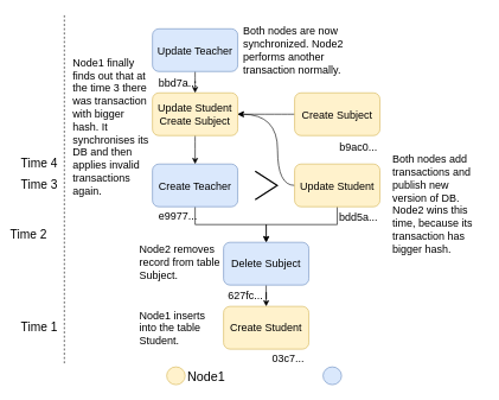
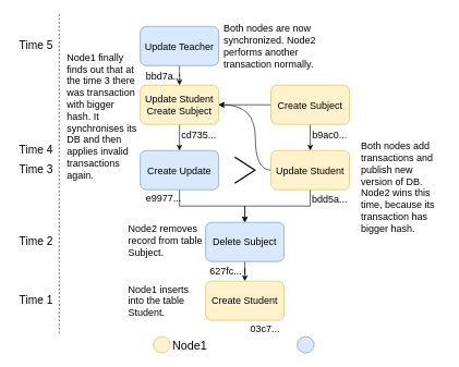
  <mxCell id="0" />
  <mxCell id="1" parent="0" />
  <mxCell id="2" style="edgeStyle=orthogonalEdgeStyle;rounded=0;orthogonalLoop=1;jettySize=auto;html=1;entryX=0.5;entryY=1;entryDx=0;entryDy=0;startArrow=classic;startFill=1;endArrow=none;endFill=0;fontSize=15;" parent="1" source="3" target="6" edge="1"><mxGeometry relative="1" as="geometry" /></mxCell>
  <mxCell id="3" value="Create Student" style="rounded=1;whiteSpace=wrap;html=1;fillColor=#fff2cc;strokeColor=#d6b656;fontSize=15;" parent="1" vertex="1"><mxGeometry x="314" y="430" width="120" height="60" as="geometry" /></mxCell>
  <mxCell id="4" style="edgeStyle=orthogonalEdgeStyle;rounded=0;orthogonalLoop=1;jettySize=auto;html=1;entryX=0.5;entryY=1;entryDx=0;entryDy=0;startArrow=classic;startFill=1;endArrow=none;endFill=0;fontSize=15;" parent="1" source="6" target="7" edge="1"><mxGeometry relative="1" as="geometry" /></mxCell>
  <mxCell id="5" style="edgeStyle=orthogonalEdgeStyle;rounded=0;orthogonalLoop=1;jettySize=auto;html=1;entryX=0.5;entryY=1;entryDx=0;entryDy=0;startArrow=classic;startFill=1;endArrow=none;endFill=0;fontSize=15;" parent="1" source="6" target="9" edge="1"><mxGeometry relative="1" as="geometry" /></mxCell>
  <mxCell id="6" value="Delete Subject" style="rounded=1;whiteSpace=wrap;html=1;fillColor=#dae8fc;strokeColor=#6c8ebf;fontSize=15;" parent="1" vertex="1"><mxGeometry x="314" y="340" width="120" height="60" as="geometry" /></mxCell>
- <mxCell id="7" value="Create Teacher" style="rounded=1;whiteSpace=wrap;html=1;fillColor=#dae8fc;strokeColor=#6c8ebf;fontSize=15;" parent="1" vertex="1"><mxGeometry x="214" y="230" width="120" height="60" as="geometry" /></mxCell>
+ <mxCell id="7" value="Create Update" style="rounded=1;whiteSpace=wrap;html=1;fillColor=#dae8fc;strokeColor=#6c8ebf;fontSize=15;" parent="1" vertex="1"><mxGeometry x="214" y="230" width="120" height="60" as="geometry" /></mxCell>
  <mxCell id="8" style="edgeStyle=orthogonalEdgeStyle;orthogonalLoop=1;jettySize=auto;html=1;entryX=1;entryY=0.5;entryDx=0;entryDy=0;curved=1;fontSize=15;" parent="1" source="9" target="27" edge="1"><mxGeometry relative="1" as="geometry"><Array as="points"><mxPoint x="390" y="260" /><mxPoint x="390" y="160" /></Array></mxGeometry></mxCell>
  <mxCell id="9" value="Update Student" style="rounded=1;whiteSpace=wrap;html=1;fillColor=#fff2cc;strokeColor=#d6b656;fontSize=15;" parent="1" vertex="1"><mxGeometry x="414" y="230" width="120" height="60" as="geometry" /></mxCell>
  <mxCell id="10" value="" style="endArrow=none;dashed=1;html=1;" parent="1" edge="1"><mxGeometry width="50" height="50" relative="1" as="geometry"><mxPoint x="90" y="510" as="sourcePoint" /><mxPoint x="90" y="20" as="targetPoint" /></mxGeometry></mxCell>
  <mxCell id="11" value="&lt;font style=&quot;font-size: 17px;&quot;&gt;Time 1&lt;/font&gt;" style="text;html=1;strokeColor=none;fillColor=none;align=center;verticalAlign=middle;whiteSpace=wrap;rounded=0;fontSize=17;" parent="1" vertex="1"><mxGeometry x="20" y="450" width="70" height="20" as="geometry" /></mxCell>
- <mxCell id="12" value="&lt;font style=&quot;font-size: 17px;&quot;&gt;Time 2&lt;/font&gt;" style="text;html=1;strokeColor=none;fillColor=none;align=center;verticalAlign=middle;whiteSpace=wrap;rounded=0;fontSize=17;" parent="1" vertex="1"><mxGeometry x="5" y="320" width="70" height="20" as="geometry" /></mxCell>
+ <mxCell id="12" value="&lt;font style=&quot;font-size: 17px;&quot;&gt;Time 2&lt;/font&gt;" style="text;html=1;strokeColor=none;fillColor=none;align=center;verticalAlign=middle;whiteSpace=wrap;rounded=0;fontSize=17;" parent="1" vertex="1"><mxGeometry x="20" y="360" width="70" height="20" as="geometry" /></mxCell>
  <mxCell id="13" value="&lt;font style=&quot;font-size: 17px;&quot;&gt;Time 3&lt;/font&gt;" style="text;html=1;strokeColor=none;fillColor=none;align=center;verticalAlign=middle;whiteSpace=wrap;rounded=0;fontSize=17;" parent="1" vertex="1"><mxGeometry x="20" y="250" width="70" height="20" as="geometry" /></mxCell>
  <mxCell id="14" value="Node1 inserts into the table Student." style="text;html=1;strokeColor=none;fillColor=none;align=left;verticalAlign=middle;whiteSpace=wrap;rounded=0;fontSize=15;" parent="1" vertex="1"><mxGeometry x="194" y="432" width="120" height="55" as="geometry" /></mxCell>
  <mxCell id="15" value="Node2 removes record from table Subject." style="text;html=1;strokeColor=none;fillColor=none;align=left;verticalAlign=middle;whiteSpace=wrap;rounded=0;fontSize=15;" parent="1" vertex="1"><mxGeometry x="194" y="340" width="120" height="55" as="geometry" /></mxCell>
  <mxCell id="16" value="&lt;font style=&quot;font-size: 17px;&quot;&gt;Time 4&lt;/font&gt;" style="text;html=1;strokeColor=none;fillColor=none;align=center;verticalAlign=middle;whiteSpace=wrap;rounded=0;fontSize=17;" parent="1" vertex="1"><mxGeometry x="20" y="220" width="70" height="20" as="geometry" /></mxCell>
+ <mxCell id="17" style="edgeStyle=orthogonalEdgeStyle;rounded=0;orthogonalLoop=1;jettySize=auto;html=1;entryX=0.5;entryY=0;entryDx=0;entryDy=0;fontSize=15;" parent="1" source="19" target="9" edge="1"><mxGeometry relative="1" as="geometry" /></mxCell>
  <mxCell id="18" style="edgeStyle=orthogonalEdgeStyle;curved=1;orthogonalLoop=1;jettySize=auto;html=1;entryX=1;entryY=0.5;entryDx=0;entryDy=0;fontSize=15;" parent="1" source="19" target="27" edge="1"><mxGeometry relative="1" as="geometry" /></mxCell>
  <mxCell id="19" value="Create Subject" style="rounded=1;whiteSpace=wrap;html=1;fillColor=#fff2cc;strokeColor=#d6b656;fontSize=15;" parent="1" vertex="1"><mxGeometry x="414" y="130" width="120" height="60" as="geometry" /></mxCell>
  <mxCell id="20" value="03c7..." style="text;whiteSpace=wrap;html=1;align=center;labelBackgroundColor=#ffffff;fontSize=15;" parent="1" vertex="1"><mxGeometry x="290" y="487" width="230" height="30" as="geometry" /></mxCell>
  <mxCell id="21" value="627fc..." style="text;whiteSpace=wrap;html=1;align=center;labelBackgroundColor=#ffffff;fontSize=15;" parent="1" vertex="1"><mxGeometry x="230" y="399" width="230" height="30" as="geometry" /></mxCell>
  <mxCell id="22" value="&lt;div style=&quot;font-size: 15px;&quot;&gt;&lt;span style=&quot;font-size: 15px;&quot;&gt;bdd5a...&lt;/span&gt;&lt;/div&gt;" style="text;whiteSpace=wrap;html=1;align=center;labelBackgroundColor=#ffffff;fontSize=15;" parent="1" vertex="1"><mxGeometry x="394" y="290" width="220" height="30" as="geometry" /></mxCell>
  <mxCell id="23" value="b9ac0..." style="text;whiteSpace=wrap;html=1;align=center;labelBackgroundColor=#ffffff;fontSize=15;" parent="1" vertex="1"><mxGeometry x="384" y="190" width="240" height="30" as="geometry" /></mxCell>
  <mxCell id="24" value="e9977..." style="text;whiteSpace=wrap;html=1;align=center;glass=0;labelBackgroundColor=none;fontSize=15;" parent="1" vertex="1"><mxGeometry x="130" y="287.5" width="240" height="30" as="geometry" /></mxCell>
  <mxCell id="25" value="" style="html=1;verticalLabelPosition=bottom;labelBackgroundColor=#ffffff;verticalAlign=top;shadow=0;dashed=0;strokeWidth=2;shape=mxgraph.ios7.misc.more;strokeColor=#000000;glass=0;align=center;fontSize=15;" parent="1" vertex="1"><mxGeometry x="358.5" y="240" width="31" height="40" as="geometry" /></mxCell>
  <mxCell id="26" style="edgeStyle=orthogonalEdgeStyle;curved=1;orthogonalLoop=1;jettySize=auto;html=1;entryX=0.5;entryY=0;entryDx=0;entryDy=0;fontSize=15;" parent="1" source="27" target="7" edge="1"><mxGeometry relative="1" as="geometry" /></mxCell>
  <mxCell id="27" value="Update Student&lt;br style=&quot;font-size: 15px;&quot;&gt;Create Subject" style="rounded=1;whiteSpace=wrap;html=1;fillColor=#fff2cc;strokeColor=#d6b656;fontSize=15;" parent="1" vertex="1"><mxGeometry x="214" y="130" width="120" height="60" as="geometry" /></mxCell>
+ <mxCell id="28" value="cd735..." style="text;whiteSpace=wrap;html=1;labelBorderColor=none;align=center;labelBackgroundColor=#ffffff;fontSize=15;" parent="1" vertex="1"><mxGeometry x="274" y="190" width="60" height="20" as="geometry" /></mxCell>
  <mxCell id="29" value="" style="shape=image;html=1;verticalAlign=top;verticalLabelPosition=bottom;labelBackgroundColor=#ffffff;imageAspect=0;aspect=fixed;image=https://cdn0.iconfinder.com/data/icons/small-n-flat/24/678069-sign-error-128.png;glass=0;strokeColor=#000000;align=center;fontSize=15;" parent="1" vertex="1"><mxGeometry x="510" y="112" width="38" height="38" as="geometry" /></mxCell>
  <mxCell id="30" value="" style="shape=image;html=1;verticalAlign=top;verticalLabelPosition=bottom;labelBackgroundColor=#ffffff;imageAspect=0;aspect=fixed;image=https://cdn0.iconfinder.com/data/icons/small-n-flat/24/678069-sign-error-128.png;glass=0;strokeColor=#000000;align=center;fontSize=15;" parent="1" vertex="1"><mxGeometry x="510" y="220" width="38" height="38" as="geometry" /></mxCell>
+ <mxCell id="31" value="&lt;font style=&quot;font-size: 17px;&quot;&gt;Time 5&lt;/font&gt;" style="text;html=1;strokeColor=none;fillColor=none;align=center;verticalAlign=middle;whiteSpace=wrap;rounded=0;fontSize=17;" parent="1" vertex="1"><mxGeometry x="20" y="60" width="70" height="20" as="geometry" /></mxCell>
  <mxCell id="32" style="edgeStyle=orthogonalEdgeStyle;curved=1;orthogonalLoop=1;jettySize=auto;html=1;entryX=0.5;entryY=0;entryDx=0;entryDy=0;fontSize=15;" parent="1" source="33" target="27" edge="1"><mxGeometry relative="1" as="geometry" /></mxCell>
  <mxCell id="33" value="Update Teacher" style="rounded=1;whiteSpace=wrap;html=1;fillColor=#dae8fc;strokeColor=#6c8ebf;fontSize=15;" parent="1" vertex="1"><mxGeometry x="214" y="40" width="120" height="60" as="geometry" /></mxCell>
  <mxCell id="34" value="bbd7a..." style="text;whiteSpace=wrap;html=1;align=center;labelBackgroundColor=none;fontSize=15;" parent="1" vertex="1"><mxGeometry x="220" y="100" width="60" height="20" as="geometry" /></mxCell>
  <mxCell id="35" value="Both nodes add transactions and publish new version of DB. Node2 wins this time, because its transaction has bigger hash." style="text;html=1;strokeColor=none;fillColor=none;align=left;verticalAlign=middle;whiteSpace=wrap;rounded=0;fontSize=15;" parent="1" vertex="1"><mxGeometry x="550" y="227.5" width="130" height="117.5" as="geometry" /></mxCell>
  <mxCell id="36" value="" style="ellipse;whiteSpace=wrap;html=1;glass=0;labelBackgroundColor=#ffffff;strokeColor=#d6b656;align=center;fillColor=#fff2cc;fontSize=18;" parent="1" vertex="1"><mxGeometry x="234" y="515" width="26" height="25" as="geometry" /></mxCell>
  <mxCell id="37" value="Node1" style="text;html=1;strokeColor=none;fillColor=none;align=center;verticalAlign=middle;whiteSpace=wrap;rounded=0;glass=0;labelBackgroundColor=#ffffff;fontSize=18;" parent="1" vertex="1"><mxGeometry x="270" y="520" width="40" height="20" as="geometry" /></mxCell>
  <mxCell id="38" value="" style="ellipse;whiteSpace=wrap;html=1;glass=0;labelBackgroundColor=#ffffff;strokeColor=#6c8ebf;align=center;fillColor=#dae8fc;fontSize=18;" parent="1" vertex="1"><mxGeometry x="454" y="515" width="26" height="25" as="geometry" /></mxCell>
  <mxCell id="39" value="Node1 finally finds out that at the time 3 there was transaction with bigger hash. It synchronises its DB and then applies invalid transactions again." style="text;html=1;strokeColor=none;fillColor=none;align=left;verticalAlign=middle;whiteSpace=wrap;rounded=0;glass=0;labelBackgroundColor=#ffffff;fontSize=15;" parent="1" vertex="1"><mxGeometry x="100" y="112" width="110" height="130" as="geometry" /></mxCell>
  <mxCell id="40" value="Both nodes are now synchronized. Node2 performs another transaction normally." style="text;html=1;strokeColor=none;fillColor=none;align=left;verticalAlign=middle;whiteSpace=wrap;rounded=0;glass=0;labelBackgroundColor=#ffffff;fontSize=15;" parent="1" vertex="1"><mxGeometry x="340" y="30" width="190" height="80" as="geometry" /></mxCell>
